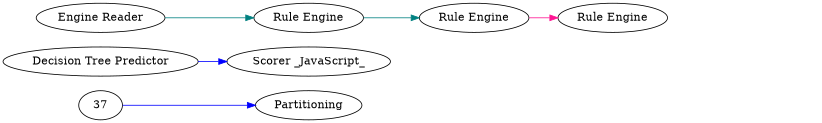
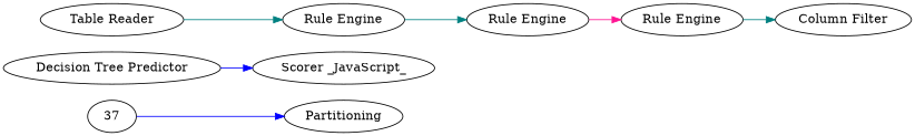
  digraph {
    rankdir=LR
    edge [color=teal]
    n1 [label=Partitioning]
    n2 [label="Decision Tree Predictor"]
    n3 [label="Scorer _JavaScript_"]
-   n4 [label="Engine Reader"]
+   n4 [label="Table Reader"]
    n5 [label="Rule Engine"]
    n6 [label="Rule Engine"]
    n7 [label="Rule Engine"]
+   n8 [label="Column Filter"]
    37
    n2 -> n3 [color=blue]
    n4 -> n5
    n5 -> n6
    n6 -> n7 [color=deeppink]
+   n7 -> n8
    37 -> n1 [color=blue]
  }
